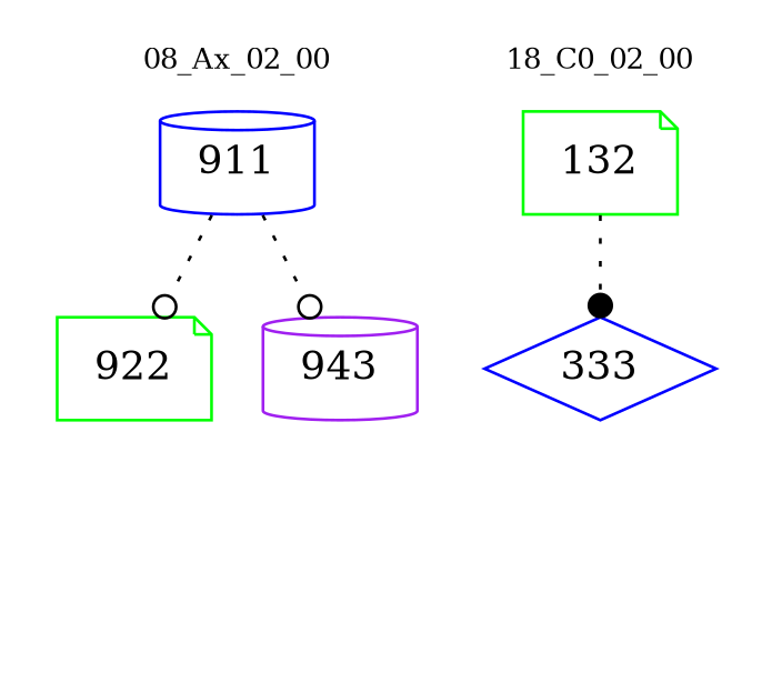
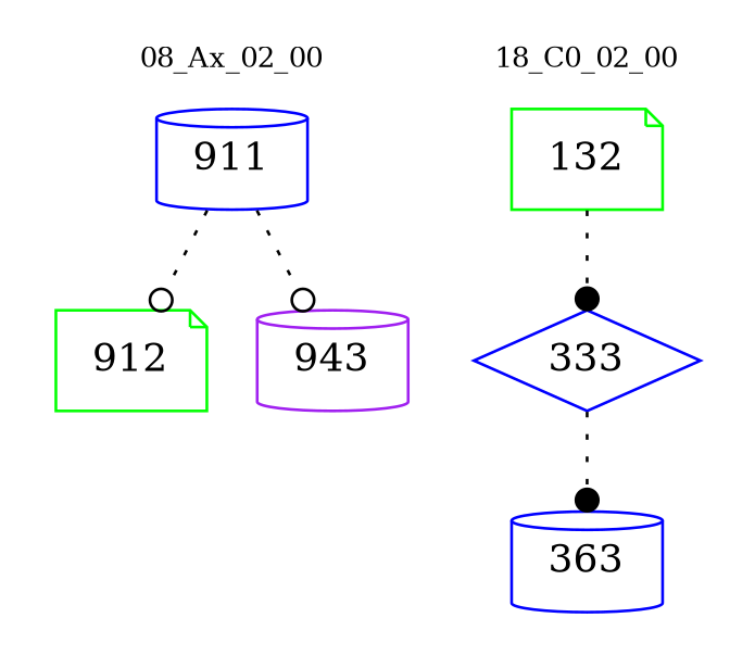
  digraph {
    node [color=blue shape=cylinder]
    edge [arrowhead=odot color=black style=dotted]
-   n1 [color=green label=922 shape=note]
+   n1 [color=green label=912 shape=note]
    n2 [label=911]
    n3 [color=purple label=943]
    n4 [color=green label=132 shape=note]
    n5 [label=333 shape=diamond]
+   n6 [label=363]
    subgraph cluster_1 {
      color=white
      fontsize=10
      label="08_Ax_02_00"
      n1
      n2
      n3
    }
    subgraph cluster_2 {
      color=white
      fontsize=10
      label="18_C0_02_00"
      n4
      n5
+     n6
    }
    n2 -> n1
    n2 -> n3
    n4 -> n5 [arrowhead=dot]
+   n5 -> n6 [arrowhead=dot]
  }
